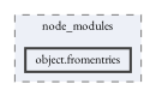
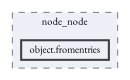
  digraph {
    compound=true
    fontname="EB Garamond"
    n1 [color=grey25 fillcolor="#edf0f7" fontname="EB Garamond" fontsize=10 height=0.2 label="object.fromentries" shape=box style="filled,bold" width=0.4]
    subgraph cluster_1 {
      bgcolor="#edf0f7"
      fontsize=10
-     label=node_modules
+     label=node_node
      pencolor=grey50
      style="filled,dashed"
      n1
    }
  }
